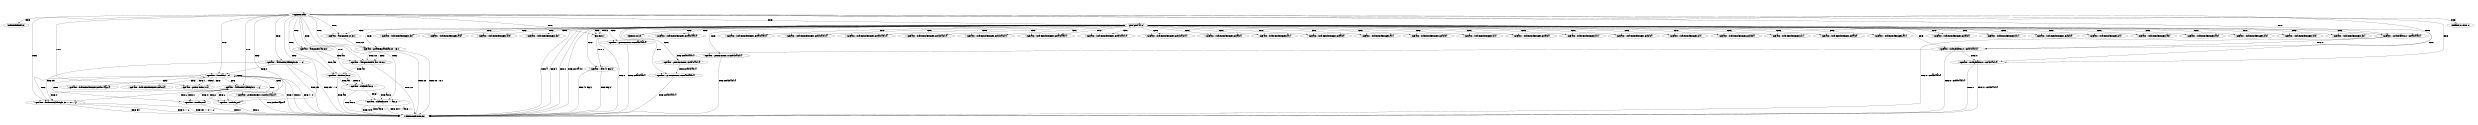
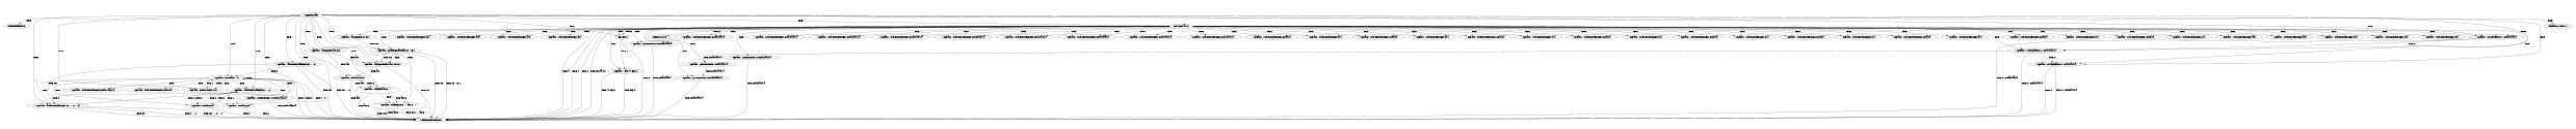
  digraph {
    n1 [label="(METHOD,main)"]
    n2 [label="(IDENTIFIER,FAST,)"]
    n3 [label="(<operator>.arithmeticShiftRight,cin >> n)"]
    n4 [label="(<operator>.assignment,ans = 0)"]
    n5 [label="(<operator>.shiftLeft,cout << ans/6 << '\n')"]
    n6 [label="(<operator>.lessThan,i < n)"]
    n7 [label="(<operator>.preIncrement,++i)"]
    n8 [label="(LITERAL,0,return 0;)"]
    n9 [label="(<operator>.arithmeticShiftRight,cin >> x >> y)"]
    n10 [label="(<operator>.shiftLeft,ans/6 << '\n')"]
    n11 [label="(<operator>.division,ans/6)"]
    n12 [label="(<operator>.arithmeticShiftRight,x >> y)"]
    n13 [label="(good,good(a,b,c))"]
    n14 [label="(<operator>.modulo,y%4)"]
    n15 [label="(<operator>.assignment,cur = 1)"]
    n16 [label="(<operator>.multiplication,L * cnt[a[0]][a[1]])"]
    n17 [label="(<operator>.multiplication,L * cnt[b[0]][b[1]])"]
    n18 [label="(<operator>.multiplication,L * cnt[c[0]][c[1]])"]
    n19 [label="(<operator>.modulo,x%4)"]
    n20 [label="(<operator>.greaterEqualsThan,cur >= 0)"]
    n21 [label="(<operator>.assignmentPlus,ans += cur)"]
    n22 [label="(exp,exp(c))"]
    n23 [label="(METHOD_RETURN,int)"]
    n24 [label="(<operator>.preIncrement,++cnt[x%4][y%4])"]
    n25 [label="(<operator>.indirectIndexAccess,cnt[x%4][y%4])"]
    n26 [label="(<operator>.indirectIndexAccess,cnt[x%4])"]
    n27 [label="(<operator>.cast,(b) exp(c))"]
    n28 [label="(<operator>.preDecrement,--cnt[b[0]][b[1]])"]
    n29 [label="(<operator>.preIncrement,++cnt[a[0]][a[1]])"]
    n30 [label="(<operator>.preIncrement,++cnt[b[0]][b[1]])"]
    n31 [label="(<operator>.preIncrement,++cnt[c[0]][c[1]])"]
    n32 [label="(UNKNOWN,b,b)"]
    n33 [label="(<operator>.indirectIndexAccess,cnt[a[0]][a[1]])"]
    n34 [label="(<operator>.indirectIndexAccess,cnt[a[0]][a[1]])"]
    n35 [label="(<operator>.indirectIndexAccess,cnt[b[0]][b[1]])"]
    n36 [label="(<operator>.indirectIndexAccess,cnt[b[0]][b[1]])"]
    n37 [label="(<operator>.indirectIndexAccess,cnt[c[0]][c[1]])"]
    n38 [label="(<operator>.indirectIndexAccess,cnt[c[0]][c[1]])"]
    n39 [label="(<operator>.indirectIndexAccess,cnt[a[0]][a[1]])"]
    n40 [label="(<operator>.indirectIndexAccess,cnt[b[0]][b[1]])"]
    n41 [label="(<operator>.indirectIndexAccess,cnt[c[0]][c[1]])"]
    n42 [label="(<operator>.indirectIndexAccess,cnt[a[0]])"]
    n43 [label="(<operator>.indirectIndexAccess,a[1])"]
    n44 [label="(<operator>.indirectIndexAccess,cnt[a[0]])"]
    n45 [label="(<operator>.indirectIndexAccess,a[1])"]
    n46 [label="(<operator>.indirectIndexAccess,cnt[b[0]])"]
    n47 [label="(<operator>.indirectIndexAccess,b[1])"]
    n48 [label="(<operator>.indirectIndexAccess,cnt[b[0]])"]
    n49 [label="(<operator>.indirectIndexAccess,b[1])"]
    n50 [label="(<operator>.indirectIndexAccess,cnt[c[0]])"]
    n51 [label="(<operator>.indirectIndexAccess,c[1])"]
    n52 [label="(<operator>.indirectIndexAccess,cnt[c[0]])"]
    n53 [label="(<operator>.indirectIndexAccess,c[1])"]
    n54 [label="(<operator>.indirectIndexAccess,cnt[a[0]])"]
    n55 [label="(<operator>.indirectIndexAccess,a[1])"]
    n56 [label="(<operator>.indirectIndexAccess,cnt[b[0]])"]
    n57 [label="(<operator>.indirectIndexAccess,b[1])"]
    n58 [label="(<operator>.indirectIndexAccess,cnt[c[0]])"]
    n59 [label="(<operator>.indirectIndexAccess,c[1])"]
    n60 [label="(<operator>.indirectIndexAccess,a[0])"]
    n61 [label="(<operator>.indirectIndexAccess,a[0])"]
    n62 [label="(<operator>.indirectIndexAccess,b[0])"]
    n63 [label="(<operator>.indirectIndexAccess,b[0])"]
    n64 [label="(<operator>.indirectIndexAccess,c[0])"]
    n65 [label="(<operator>.indirectIndexAccess,c[0])"]
    n66 [label="(<operator>.indirectIndexAccess,a[0])"]
    n67 [label="(<operator>.indirectIndexAccess,b[0])"]
    n68 [label="(<operator>.indirectIndexAccess,c[0])"]
    n1 -> n2 [label="DDG: "]
    n1 -> n3 [label="DDG: "]
    n1 -> n4 [label="DDG: "]
    n1 -> n5 [label="DDG: "]
    n1 -> n6 [label="DDG: "]
    n1 -> n7 [label="DDG: "]
    n1 -> n8 [label="DDG: "]
    n1 -> n9 [label="DDG: "]
    n1 -> n10 [label="DDG: "]
    n1 -> n11 [label="DDG: "]
    n1 -> n12 [label="DDG: "]
    n1 -> n13 [label="DDG: "]
    n1 -> n14 [label="DDG: "]
-   n1 -> n15 [label="DDG: "]
    n1 -> n16 [label="DDG: "]
    n1 -> n17 [label="DDG: "]
    n1 -> n18 [label="DDG: "]
    n1 -> n19 [label="DDG: "]
    n1 -> n20 [label="DDG: "]
    n1 -> n21 [label="DDG: "]
    n1 -> n22 [label="DDG: "]
    n3 -> n6 [label="DDG: n"]
    n3 -> n9 [label="DDG: cin"]
    n3 -> n23 [label="DDG: cin"]
    n3 -> n23 [label="DDG: cin >> n"]
    n4 -> n11 [label="DDG: ans"]
    n4 -> n21 [label="DDG: ans"]
    n5 -> n23 [label="DDG: ans/6 << '\n'"]
    n5 -> n23 [label="DDG: cout << ans/6 << '\n'"]
    n5 -> n23 [label="DDG: cout"]
    n6 -> n6 [label="CDG: "]
    n6 -> n7 [label="DDG: i"]
    n6 -> n7 [label="CDG: "]
    n6 -> n9 [label="CDG: "]
    n6 -> n12 [label="CDG: "]
    n6 -> n14 [label="CDG: "]
    n6 -> n19 [label="CDG: "]
    n6 -> n23 [label="DDG: i"]
    n6 -> n23 [label="DDG: n"]
    n6 -> n23 [label="DDG: i < n"]
    n6 -> n24 [label="CDG: "]
    n6 -> n25 [label="CDG: "]
    n6 -> n26 [label="CDG: "]
    n7 -> n6 [label="DDG: i"]
    n9 -> n23 [label="DDG: cin"]
    n9 -> n23 [label="DDG: x >> y"]
    n9 -> n23 [label="DDG: cin >> x >> y"]
    n10 -> n5 [label="DDG: '\n'"]
    n10 -> n5 [label="DDG: ans/6"]
    n10 -> n23 [label="DDG: ans/6"]
    n11 -> n10 [label="DDG: ans"]
    n11 -> n10 [label="DDG: 6"]
    n11 -> n23 [label="DDG: ans"]
    n12 -> n9 [label="DDG: x"]
    n12 -> n9 [label="DDG: y"]
    n12 -> n14 [label="DDG: y"]
    n12 -> n19 [label="DDG: x"]
    n13 -> n15 [label="CDG: "]
    n13 -> n16 [label="CDG: "]
    n13 -> n17 [label="CDG: "]
    n13 -> n18 [label="CDG: "]
    n13 -> n20 [label="CDG: "]
    n13 -> n22 [label="DDG: c"]
    n13 -> n22 [label="CDG: "]
    n13 -> n23 [label="DDG: a"]
    n13 -> n23 [label="DDG: b"]
    n13 -> n23 [label="DDG: c"]
    n13 -> n23 [label="DDG: good(a,b,c)"]
    n13 -> n27 [label="CDG: "]
    n13 -> n28 [label="CDG: "]
    n13 -> n29 [label="CDG: "]
    n13 -> n30 [label="CDG: "]
    n13 -> n31 [label="CDG: "]
-   n13 -> n32 [label="CDG: "]
+   n13 -> n32 [label="DDG: x"]
    n13 -> n33 [label="CDG: "]
    n13 -> n34 [label="CDG: "]
    n13 -> n35 [label="CDG: "]
    n13 -> n36 [label="CDG: "]
    n13 -> n37 [label="CDG: "]
    n13 -> n38 [label="CDG: "]
    n13 -> n39 [label="CDG: "]
    n13 -> n40 [label="CDG: "]
    n13 -> n41 [label="CDG: "]
    n13 -> n42 [label="CDG: "]
    n13 -> n43 [label="CDG: "]
    n13 -> n44 [label="CDG: "]
    n13 -> n45 [label="CDG: "]
    n13 -> n46 [label="CDG: "]
    n13 -> n47 [label="CDG: "]
    n13 -> n48 [label="CDG: "]
    n13 -> n49 [label="CDG: "]
    n13 -> n50 [label="CDG: "]
    n13 -> n51 [label="CDG: "]
    n13 -> n52 [label="CDG: "]
    n13 -> n53 [label="CDG: "]
    n13 -> n54 [label="CDG: "]
    n13 -> n55 [label="CDG: "]
    n13 -> n56 [label="CDG: "]
    n13 -> n57 [label="CDG: "]
    n13 -> n58 [label="CDG: "]
    n13 -> n59 [label="CDG: "]
    n13 -> n60 [label="CDG: "]
    n13 -> n61 [label="CDG: "]
    n13 -> n62 [label="CDG: "]
    n13 -> n63 [label="CDG: "]
    n13 -> n64 [label="CDG: "]
    n13 -> n65 [label="CDG: "]
    n13 -> n66 [label="CDG: "]
    n13 -> n67 [label="CDG: "]
    n13 -> n68 [label="CDG: "]
    n14 -> n12 [label="DDG: y"]
    n14 -> n23 [label="DDG: y"]
    n15 -> n20 [label="DDG: cur"]
    n16 -> n17 [label="DDG: L"]
    n16 -> n23 [label="DDG: L * cnt[a[0]][a[1]]"]
    n17 -> n18 [label="DDG: L"]
    n17 -> n23 [label="DDG: L * cnt[b[0]][b[1]]"]
    n17 -> n28 [label="DDG: cnt[b[0]][b[1]]"]
    n18 -> n23 [label="DDG: L"]
    n18 -> n23 [label="DDG: L * cnt[c[0]][c[1]]"]
    n19 -> n12 [label="DDG: x"]
    n19 -> n23 [label="DDG: x"]
    n20 -> n21 [label="DDG: cur"]
    n20 -> n21 [label="CDG: "]
    n20 -> n23 [label="DDG: cur"]
    n20 -> n23 [label="DDG: cur >= 0"]
    n21 -> n11 [label="DDG: ans"]
    n21 -> n23 [label="DDG: cur"]
    n22 -> n23 [label="DDG: c"]
    n22 -> n27 [label="DDG: c"]
    n24 -> n23 [label="DDG: cnt[x%4][y%4]"]
    n27 -> n23 [label="DDG: exp(c)"]
    n27 -> n23 [label="DDG: (b) exp(c)"]
    n28 -> n30 [label="DDG: cnt[b[0]][b[1]]"]
    n29 -> n23 [label="DDG: cnt[a[0]][a[1]]"]
    n30 -> n23 [label="DDG: cnt[b[0]][b[1]]"]
    n31 -> n23 [label="DDG: cnt[c[0]][c[1]]"]
  }
